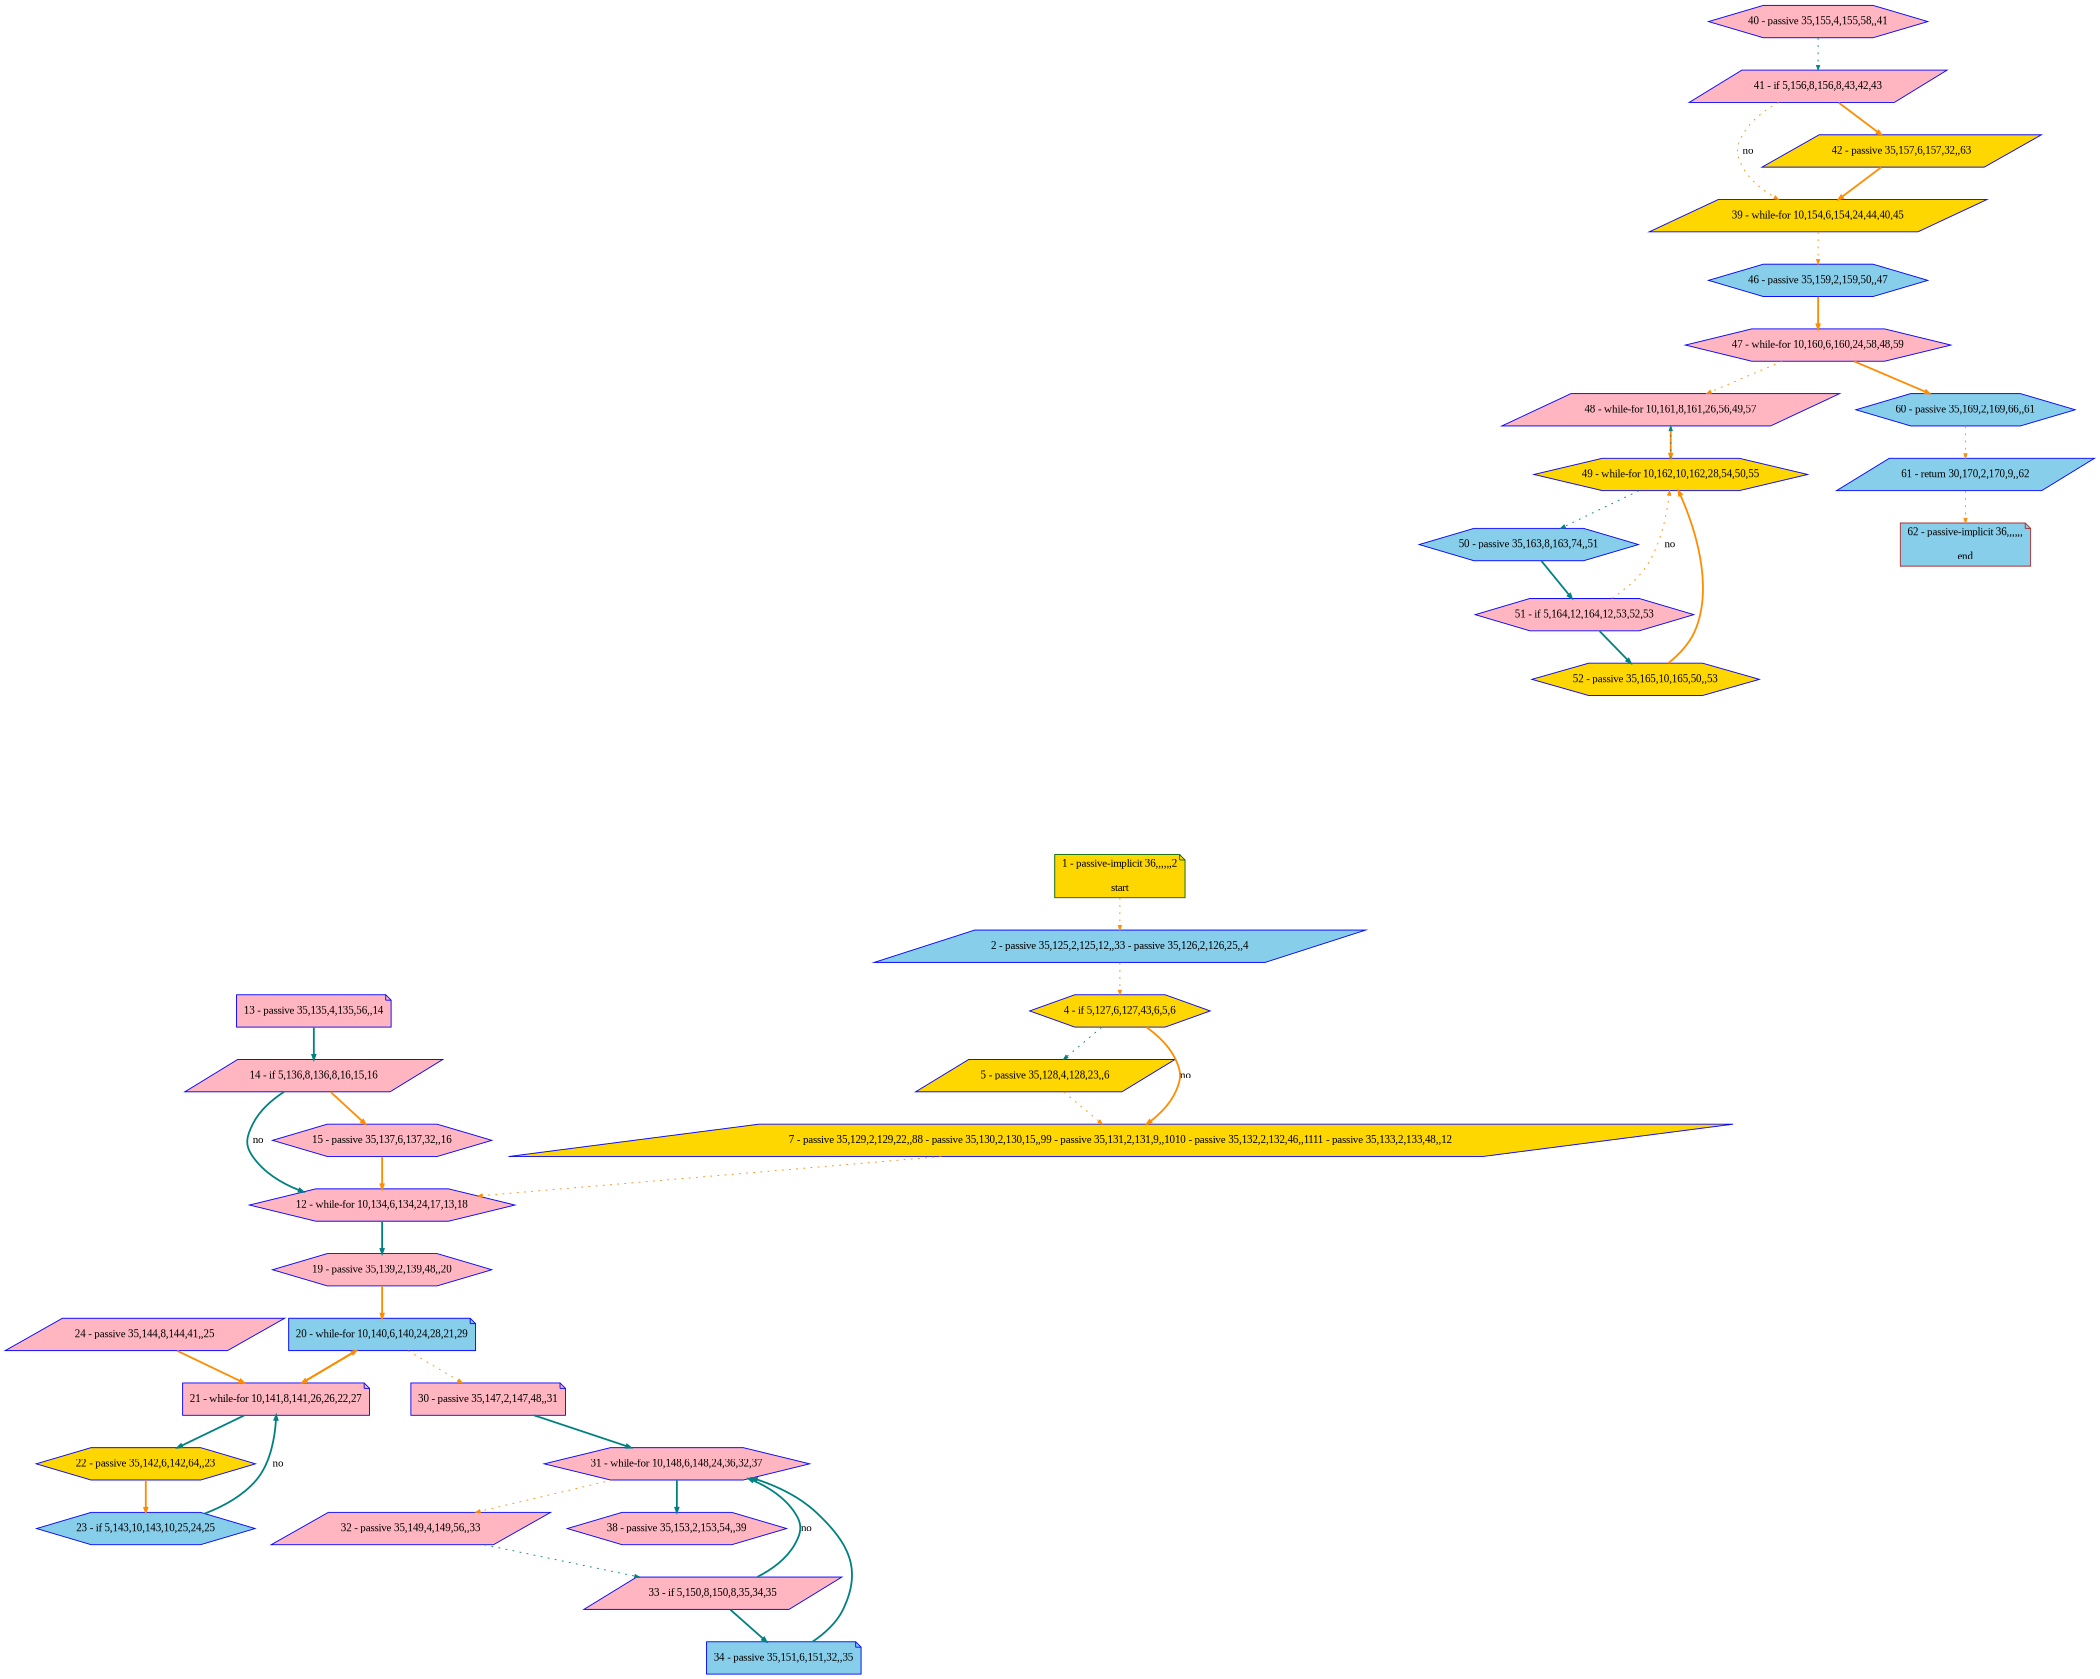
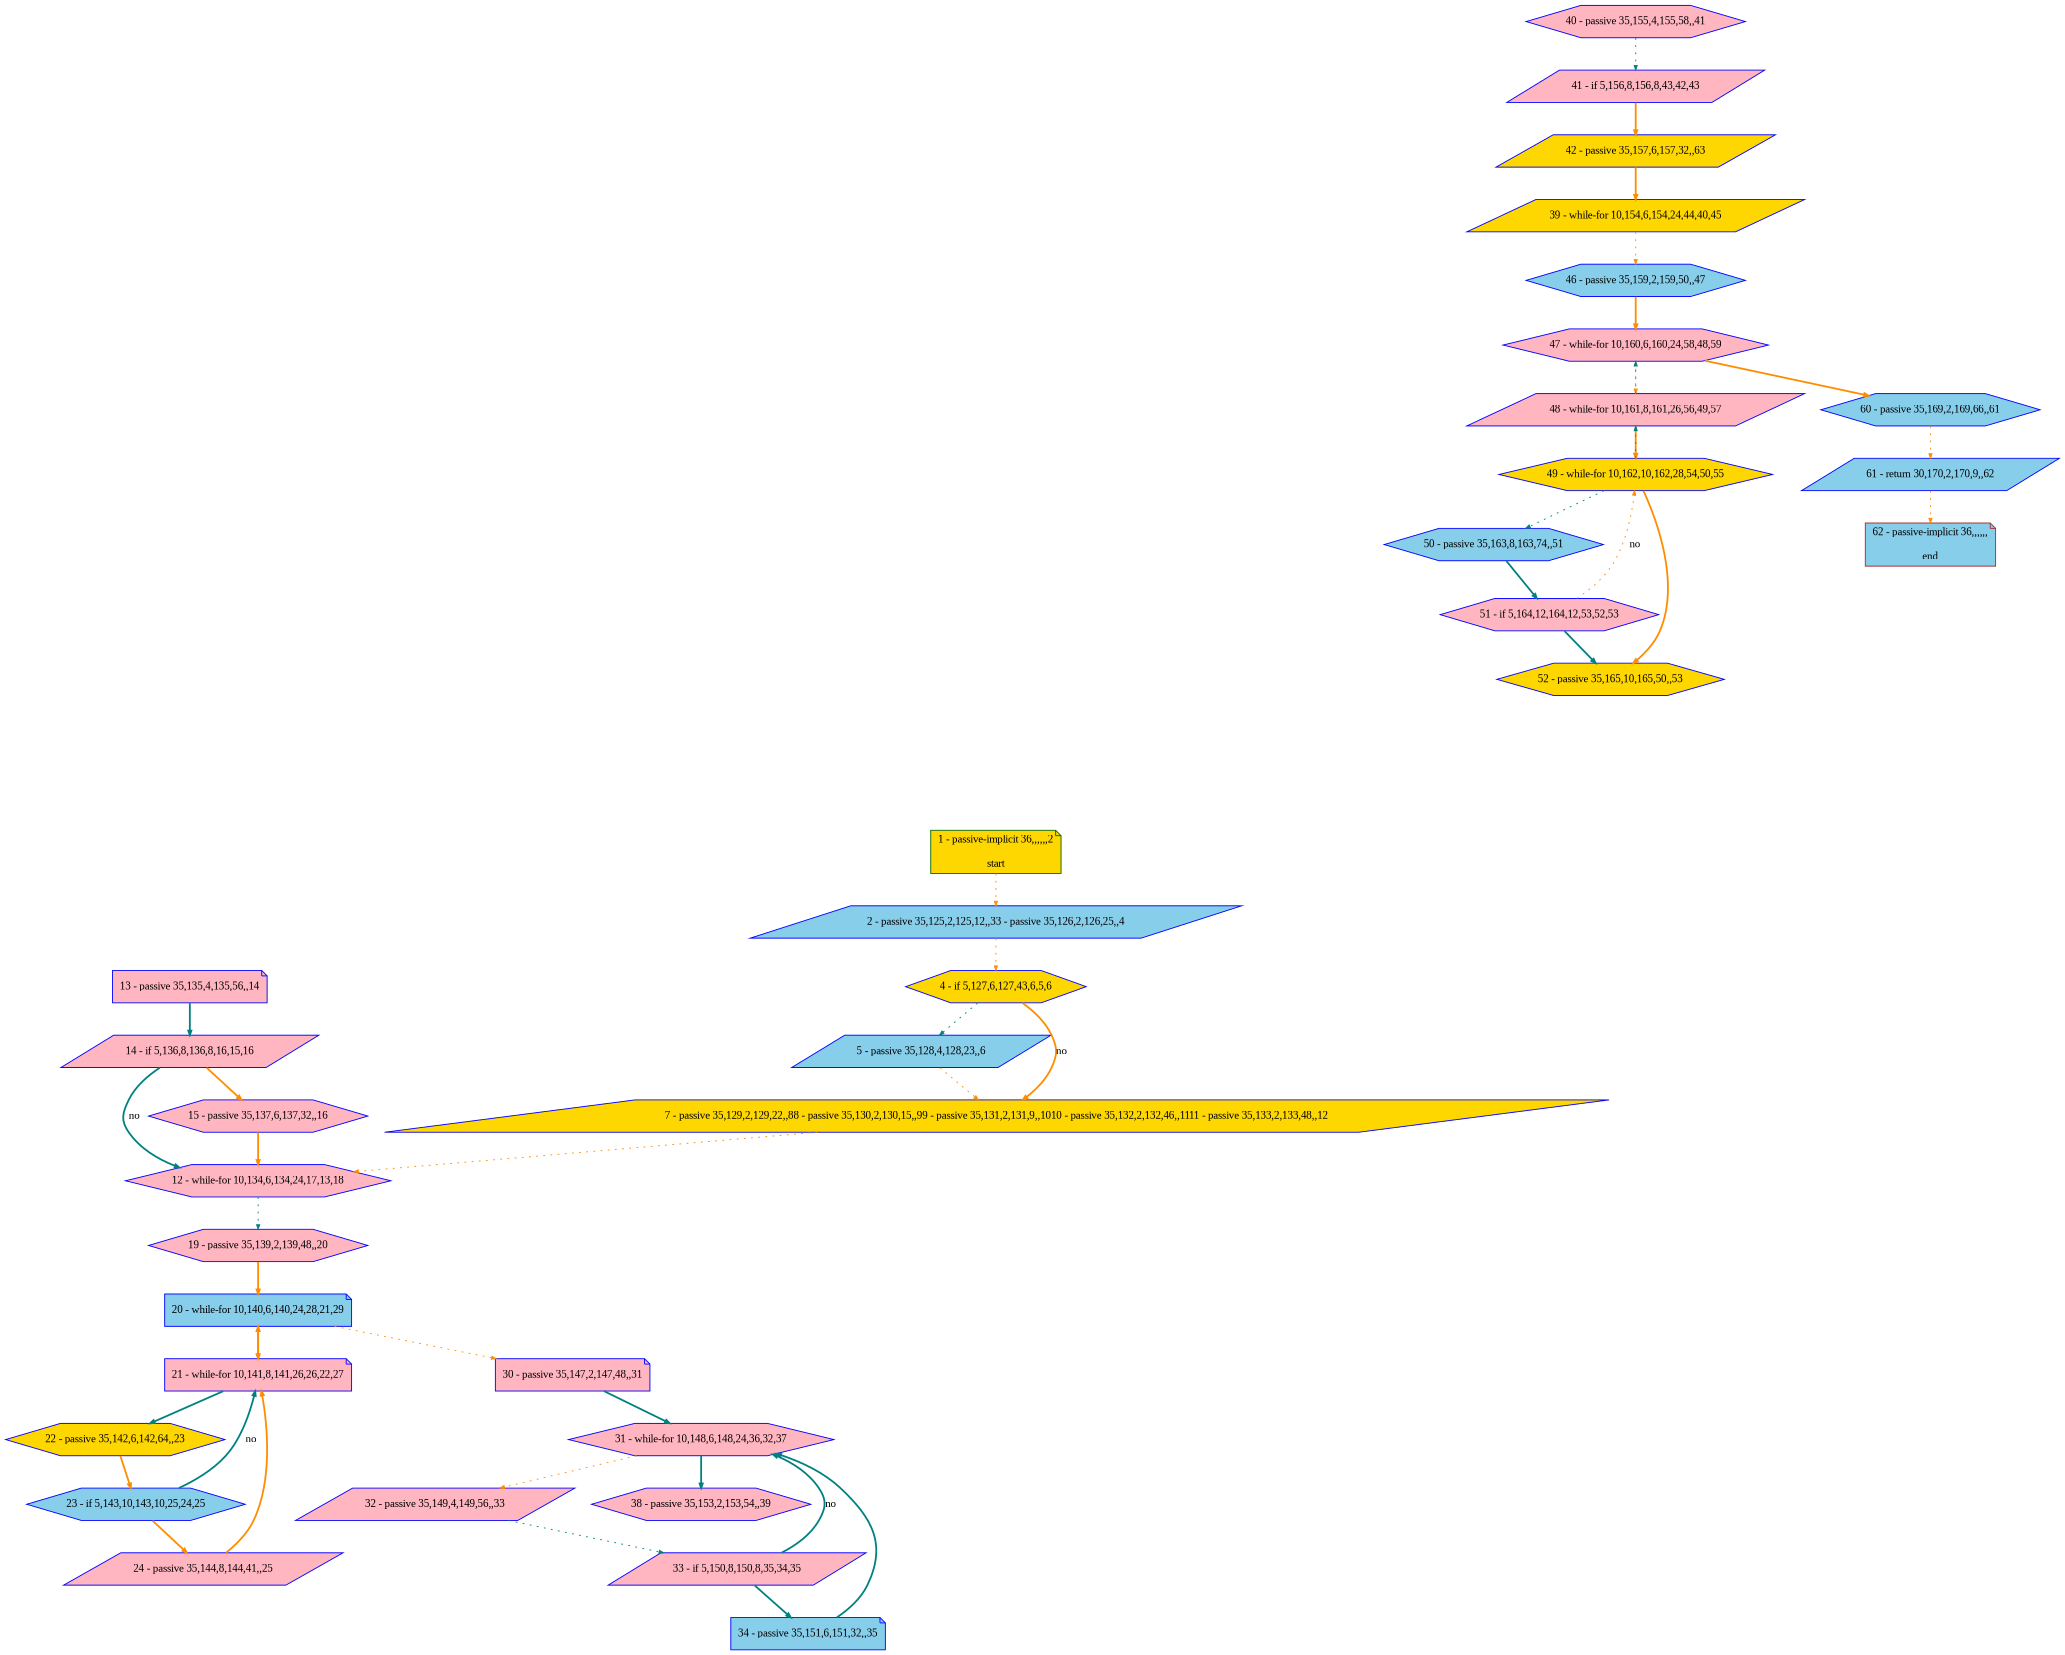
  digraph {
    bgcolor=white
    compound=true
    fillcolor="#FFFFCC"
    fontname="Liberation Serif"
    fontsize=12
    pack=true
    packmode=clust
    style="rounded,filled"
    node [color="#0000ff" compound=true fillcolor=lightpink fixedsize=false fontname="Liberation Serif" fontsize=12 node_initialized=no shape=hexagon style=filled]
    edge [arrowhead=normal arrowsize=0.5 arrowtail=none color=darkorange compound=true dir=forward fontcolor=black fontname="Liberation Serif" fontsize=12 style=bold]
    n1 [fillcolor=skyblue label="2 - passive 35,125,2,125,12,,33 - passive 35,126,2,126,25,,4" shape=parallelogram]
    n2 [fillcolor=gold label="4 - if 5,127,6,127,43,6,5,6"]
-   n3 [fillcolor=gold label="5 - passive 35,128,4,128,23,,6" shape=parallelogram]
+   n3 [fillcolor=skyblue label="5 - passive 35,128,4,128,23,,6" shape=parallelogram]
    n4 [fillcolor=gold label="7 - passive 35,129,2,129,22,,88 - passive 35,130,2,130,15,,99 - passive 35,131,2,131,9,,1010 - passive 35,132,2,132,46,,1111 - passive 35,133,2,133,48,,12" shape=parallelogram]
    n5 [color="#006400" fillcolor=gold label="1 - passive-implicit 36,,,,,,2\n\nstart" shape=note]
    n6 [label="12 - while-for 10,134,6,134,24,17,13,18"]
    n7 [label="19 - passive 35,139,2,139,48,,20"]
    n8 [label="13 - passive 35,135,4,135,56,,14" shape=note]
    n9 [label="14 - if 5,136,8,136,8,16,15,16" shape=parallelogram]
    n10 [fillcolor=skyblue label="20 - while-for 10,140,6,140,24,28,21,29" shape=note]
    n11 [label="15 - passive 35,137,6,137,32,,16"]
    n12 [label="21 - while-for 10,141,8,141,26,26,22,27" shape=note]
    n13 [label="30 - passive 35,147,2,147,48,,31" shape=note]
    n14 [fillcolor=gold label="22 - passive 35,142,6,142,64,,23"]
    n15 [label="31 - while-for 10,148,6,148,24,36,32,37"]
    n16 [fillcolor=skyblue label="23 - if 5,143,10,143,10,25,24,25"]
    n17 [label="32 - passive 35,149,4,149,56,,33" shape=parallelogram]
    n18 [label="38 - passive 35,153,2,153,54,,39"]
    n19 [label="24 - passive 35,144,8,144,41,,25" shape=parallelogram]
    n20 [label="33 - if 5,150,8,150,8,35,34,35" shape=parallelogram]
    n21 [fillcolor=skyblue label="34 - passive 35,151,6,151,32,,35" shape=note]
    n22 [fillcolor=gold label="39 - while-for 10,154,6,154,24,44,40,45" shape=parallelogram]
    n23 [fillcolor=skyblue label="46 - passive 35,159,2,159,50,,47"]
    n24 [label="40 - passive 35,155,4,155,58,,41"]
    n25 [label="41 - if 5,156,8,156,8,43,42,43" shape=parallelogram]
    n26 [label="47 - while-for 10,160,6,160,24,58,48,59"]
    n27 [fillcolor=gold label="42 - passive 35,157,6,157,32,,63" shape=parallelogram]
    n28 [label="48 - while-for 10,161,8,161,26,56,49,57" shape=parallelogram]
    n29 [fillcolor=skyblue label="60 - passive 35,169,2,169,66,,61"]
    n30 [fillcolor=gold label="49 - while-for 10,162,10,162,28,54,50,55"]
    n31 [fillcolor=skyblue label="61 - return 30,170,2,170,9,,62" shape=parallelogram]
    n32 [fillcolor=skyblue label="50 - passive 35,163,8,163,74,,51"]
    n33 [color="#a52a2a" fillcolor=skyblue label="62 - passive-implicit 36,,,,,,\n\nend" shape=note]
    n34 [label="51 - if 5,164,12,164,12,53,52,53"]
    n35 [fillcolor=gold label="52 - passive 35,165,10,165,50,,53"]
    n1 -> n2 [style=dotted]
    n2 -> n3 [color=teal label=yes style=dotted]
    n2 -> n4 [label=no]
    n3 -> n4 [style=dotted]
    n4 -> n6 [style=dotted]
    n5 -> n1 [style=dotted]
-   n6 -> n7 [color=teal label=no]
+   n6 -> n7 [color=teal label=no style=dotted]
    n7 -> n10
    n8 -> n9 [color=teal]
    n9 -> n6 [color=teal label=no]
    n9 -> n11 [label=yes]
    n10 -> n12 [label=yes]
    n10 -> n13 [label=no style=dotted]
    n11 -> n6
    n12 -> n10 [label=no]
    n12 -> n14 [color=teal label=yes]
    n13 -> n15 [color=teal]
    n14 -> n16
    n15 -> n17 [label=yes style=dotted]
    n15 -> n18 [color=teal label=no]
    n16 -> n12 [color=teal label=no]
+   n16 -> n19 [label=yes]
    n17 -> n20 [color=teal style=dotted]
    n19 -> n12
    n20 -> n15 [color=teal label=no]
    n20 -> n21 [color=teal label=yes]
    n21 -> n15 [color=teal]
    n22 -> n23 [label=no style=dotted]
    n23 -> n26
    n24 -> n25 [color=teal style=dotted]
-   n25 -> n22 [label=no style=dotted]
    n25 -> n27 [label=yes]
    n26 -> n28 [label=yes style=dotted]
    n26 -> n29 [label=no]
    n27 -> n22
+   n28 -> n26 [color=teal label=no style=dotted]
    n28 -> n30 [label=yes]
    n29 -> n31 [style=dotted]
    n30 -> n28 [color=teal label=no style=dotted]
    n30 -> n32 [color=teal label=no style=dotted]
    n31 -> n33 [style=dotted]
    n32 -> n34 [color=teal]
    n34 -> n30 [label=no style=dotted]
    n34 -> n35 [color=teal label=yes]
-   n35 -> n30
+   n30 -> n35
  }
